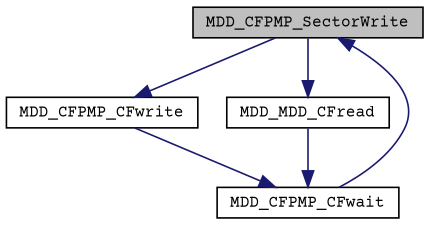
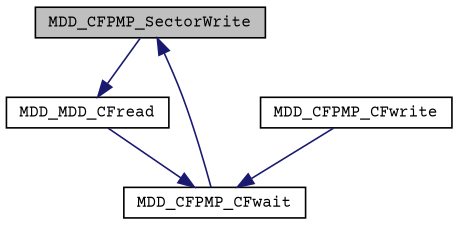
  digraph {
    fontname="Courier Prime"
    rankdir=TB
    node [color=black fillcolor=white fontname="Courier Prime" fontsize=10 shape=record style=filled]
    edge [color=midnightblue fontname="Courier Prime" fontsize=10 labelfontname=Helvetica labelfontsize=10 style=solid]
    n1 [fillcolor=grey75 fontcolor=black height=0.2 label=MDD_CFPMP_SectorWrite width=0.4]
    n2 [height=0.2 label=MDD_CFPMP_CFwrite width=0.4]
    n3 [height=0.2 label=MDD_MDD_CFread width=0.4]
    n4 [height=0.2 label=MDD_CFPMP_CFwait width=0.4]
-   n1 -> n2
    n1 -> n3
    n2 -> n4
    n3 -> n4
    n4 -> n1
  }
